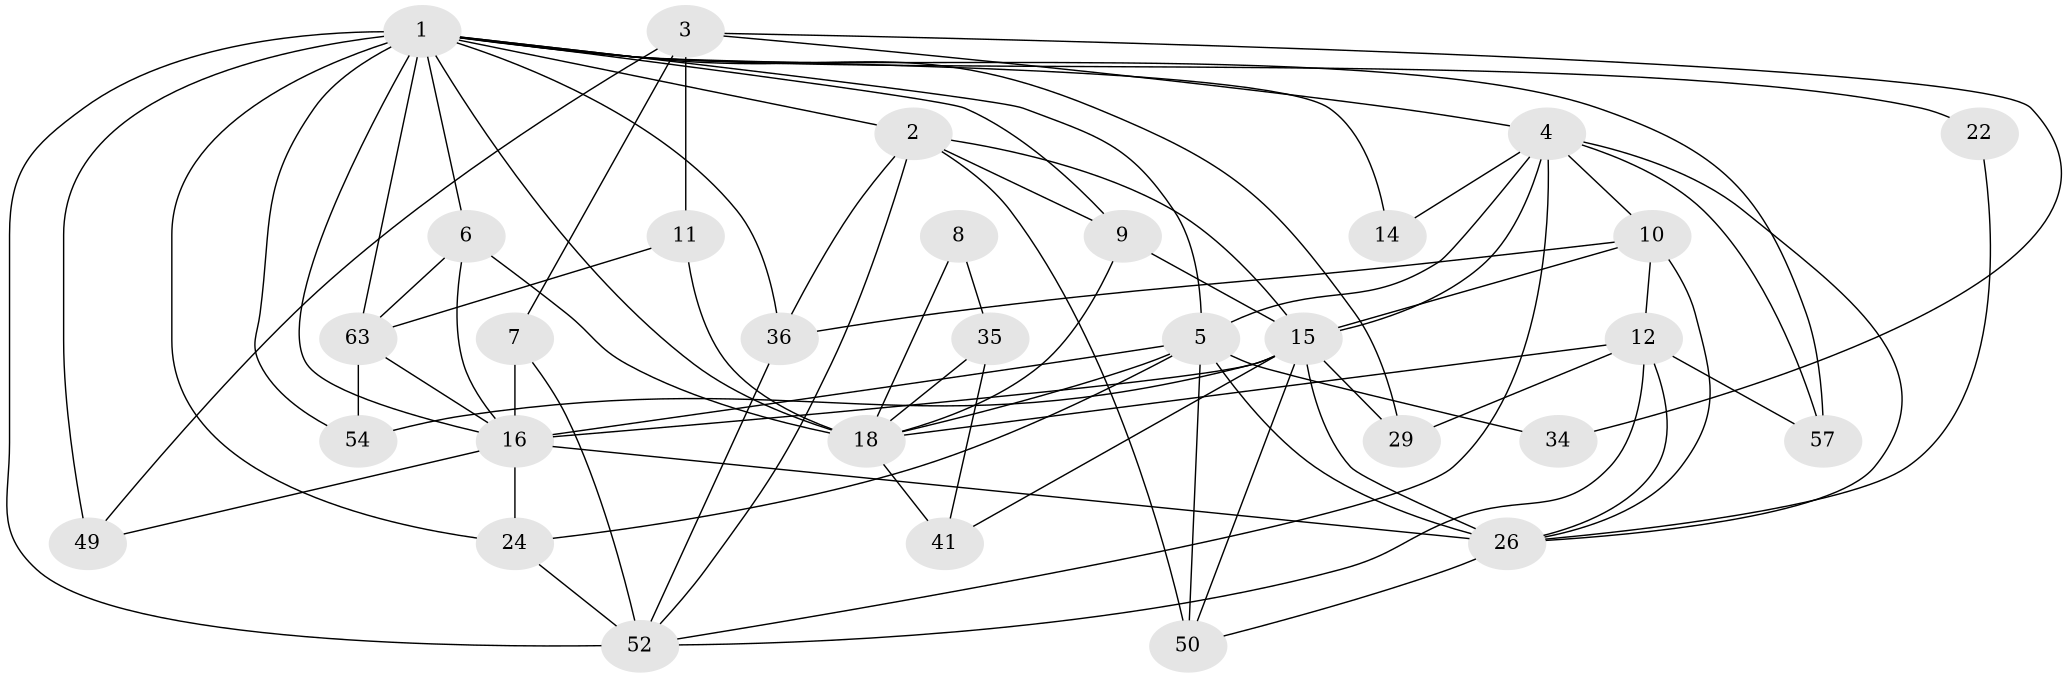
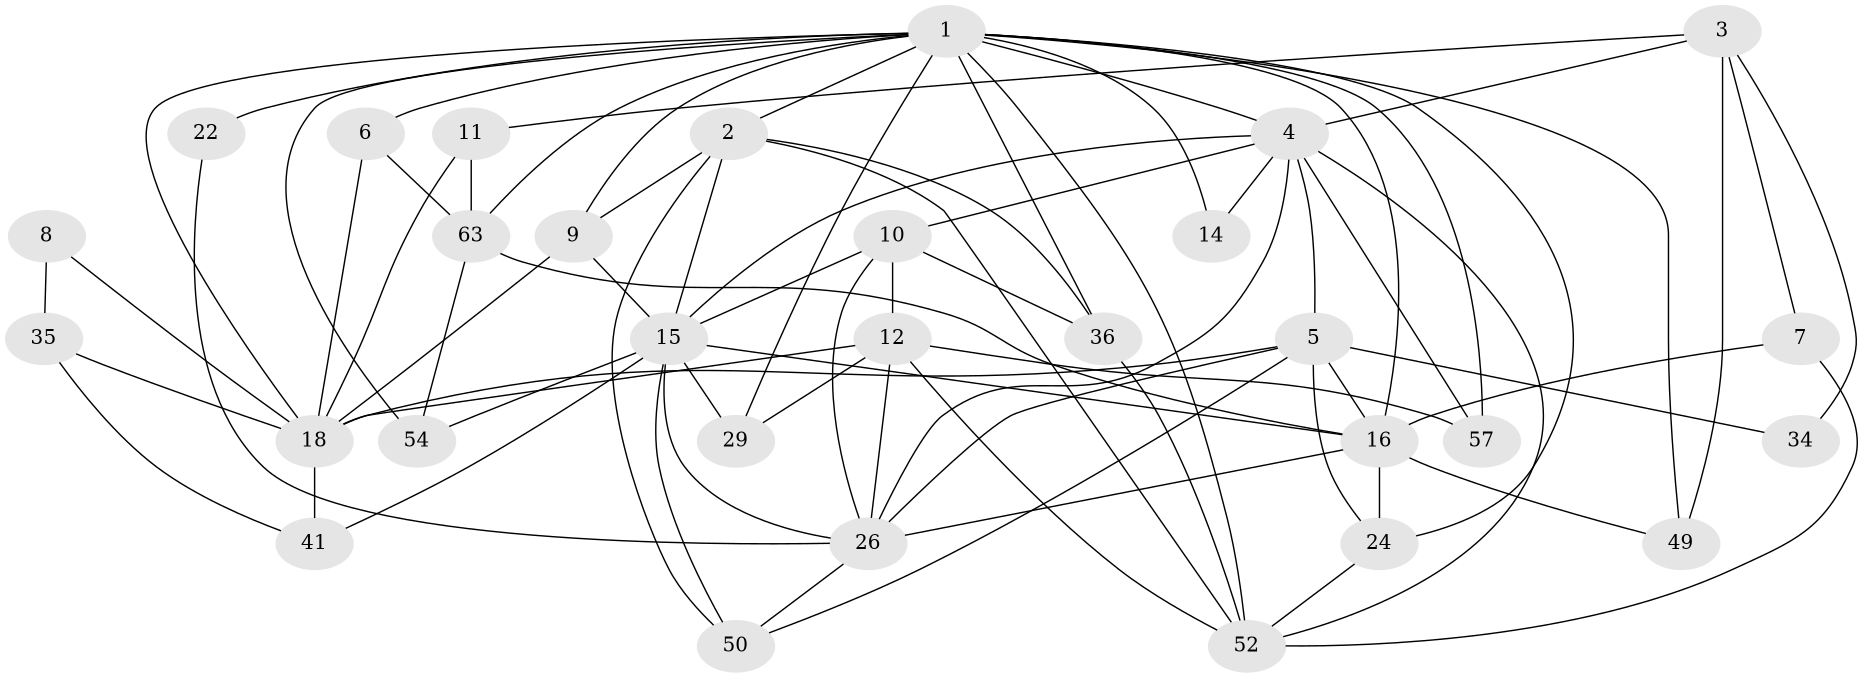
  graph {
    node [color=gray90 style=filled]
    1 [super="+30+18"]
    2 [super="+44"]
    4 [super="+37"]
    6 [super="+47"]
    9 [super="+28"]
    n6 [label=63 super="+20"]
    14
    16 [super="+55+56+48"]
    n9 [label=29 super="+25"]
    22
    24
    36
    n13 [label=18 super="+39"]
    52 [super="+60"]
    54
    57
    49
    15 [super="+21+46"]
    50 [super="+58"]
    5 [super="+27+17"]
    10 [super="+23"]
    26 [super="+45+59"]
    34 [super="+53"]
    41
    3 [super="+42"]
    7
    11
    12 [super="+43"]
    8
    35
    1 -- 2
-   1 -- 5
+   1 -- 4
    1 -- 6
    1 -- 9
    1 -- n6 [weight=3]
    1 -- 14
    1 -- 16
    1 -- n9 [weight=2]
    1 -- 22
    1 -- 24
    1 -- 36
    1 -- n13
    1 -- 52 [weight=2]
    1 -- 54
    1 -- 57
    1 -- 49 [weight=3]
    2 -- 9
    2 -- 36
    2 -- 52
    2 -- 15
    2 -- 50
    4 -- 14
    4 -- 52
    4 -- 57
    4 -- 15
    4 -- 5
    4 -- 10
    4 -- 26
    6 -- n6
-   6 -- 16
    6 -- n13 [weight=2]
    9 -- n13
    9 -- 15
    n6 -- 16
    n6 -- 54
    16 -- 24 [weight=2]
    16 -- 49
    16 -- 26
    22 -- 26
    24 -- 52
    36 -- 52
    n13 -- 41
    15 -- 16
    15 -- n9
    15 -- 54
    15 -- 50
    15 -- 26
    15 -- 41
    5 -- 16
    5 -- 24
    5 -- n13
    5 -- 50
    5 -- 26 [weight=2]
    5 -- 34
    10 -- 36
    10 -- 15
    10 -- 26
    10 -- 12
    26 -- 50
    3 -- 4
    3 -- 49
    3 -- 34
    3 -- 7
    3 -- 11
    7 -- 16 [weight=2]
    7 -- 52
    11 -- n6
    11 -- n13
    12 -- n9
    12 -- n13
    12 -- 52
    12 -- 57
    12 -- 26
    8 -- n13
    8 -- 35
    35 -- n13
    35 -- 41
  }
